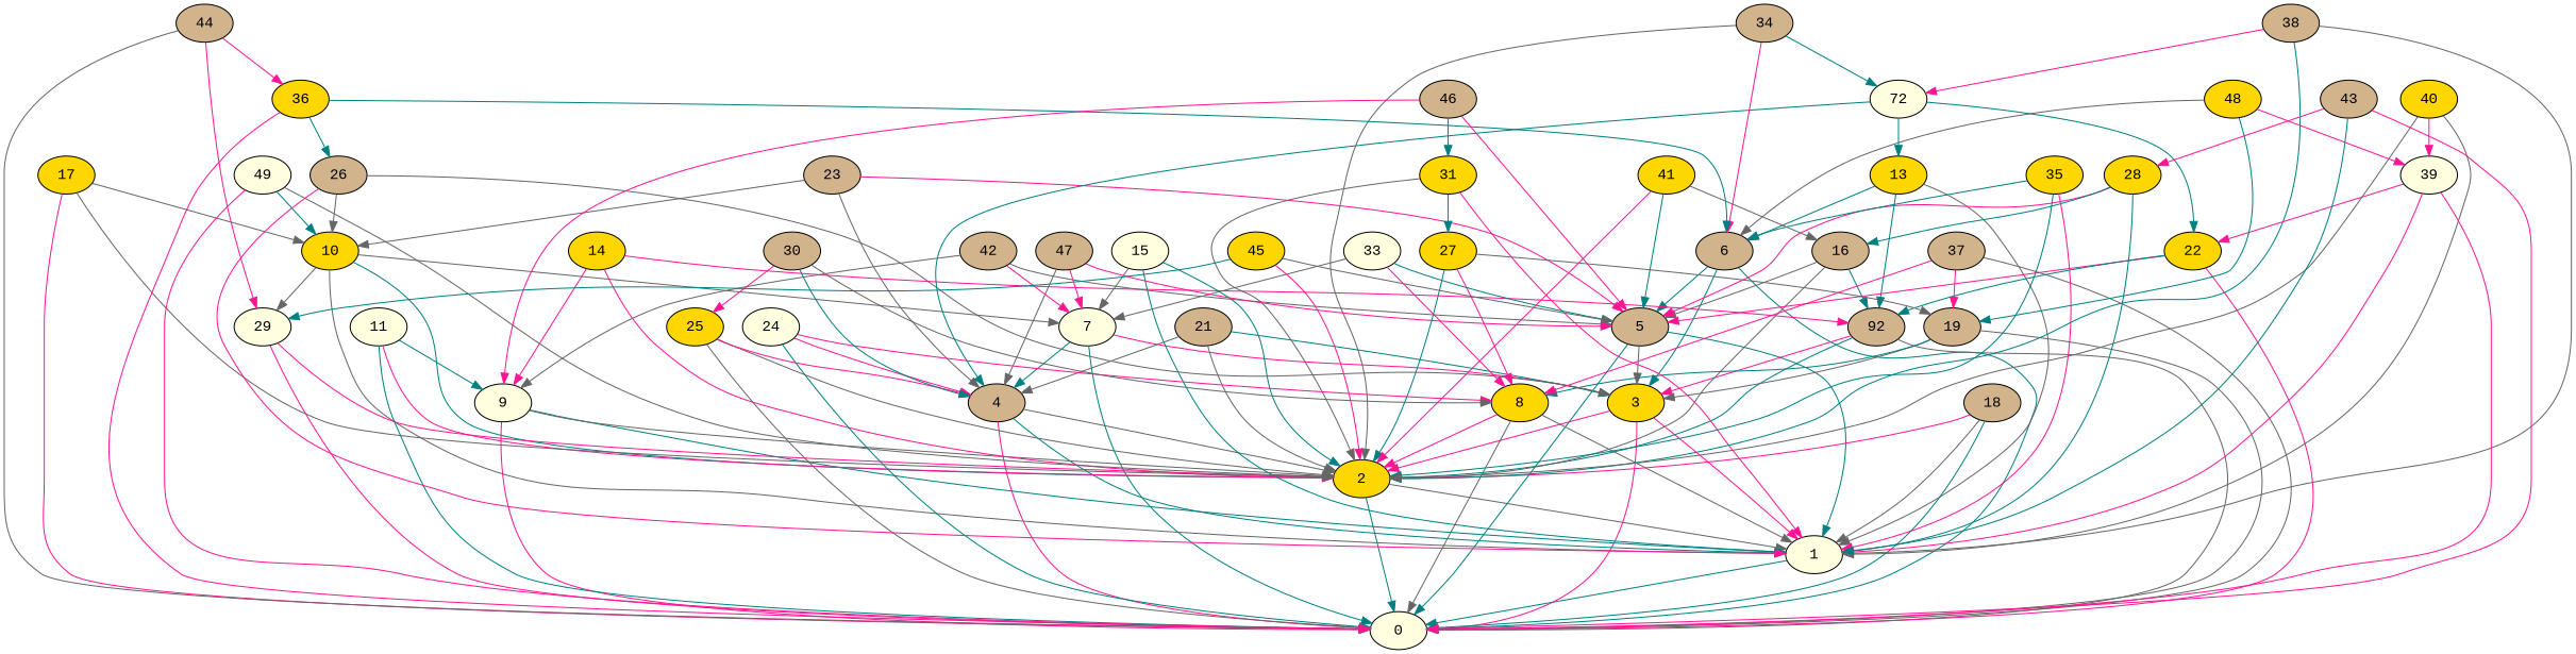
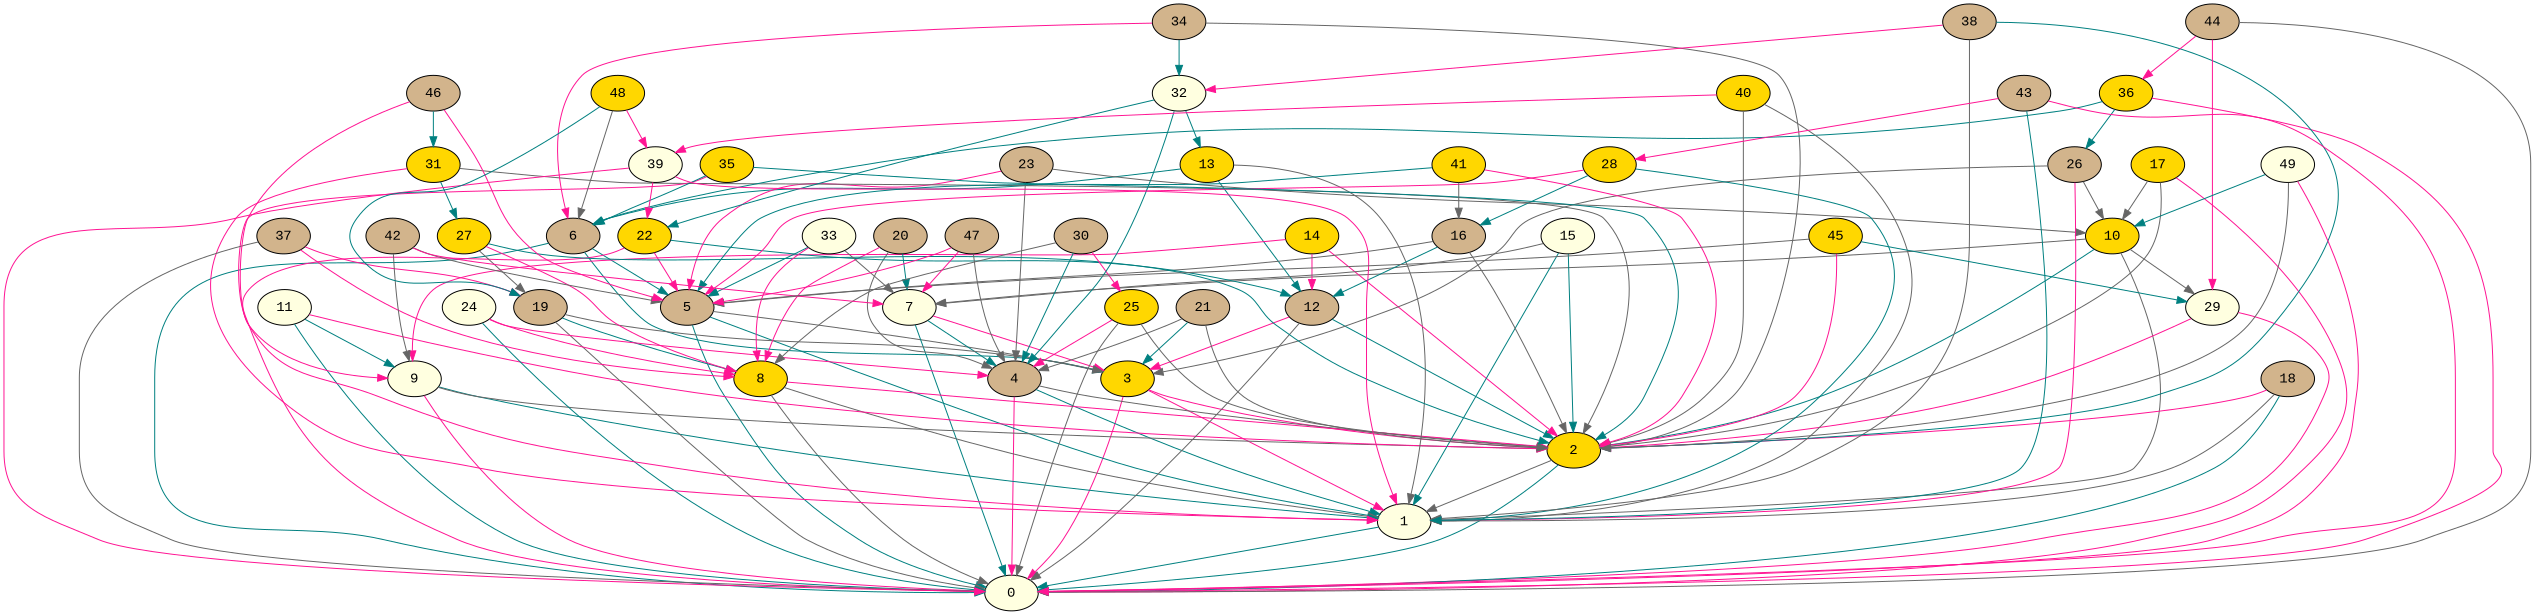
  digraph {
    fontname="Liberation Mono"
    node [fillcolor=tan fontname="Liberation Mono" style=filled]
    edge [color=deeppink fontname="Liberation Mono"]
    1 [fillcolor=lightyellow]
    0 [fillcolor=lightyellow]
    2 [fillcolor=gold]
    3 [fillcolor=gold]
    4
    5
    6
    7 [fillcolor=lightyellow]
    8 [fillcolor=gold]
    9 [fillcolor=lightyellow]
    10 [fillcolor=gold]
    29 [fillcolor=lightyellow]
    11 [fillcolor=lightyellow]
-   12 [label=92]
+   12
    13 [fillcolor=gold]
    14 [fillcolor=gold]
    15 [fillcolor=lightyellow]
    16
    17 [fillcolor=gold]
    18
    19
+   20
    21
    22 [fillcolor=gold]
    23
    24 [fillcolor=lightyellow]
    25 [fillcolor=gold]
    26
    27 [fillcolor=gold]
    28 [fillcolor=gold]
    30
    31 [fillcolor=gold]
-   32 [fillcolor=lightyellow label=72]
+   32 [fillcolor=lightyellow]
    33 [fillcolor=lightyellow]
    34
    35 [fillcolor=gold]
    36 [fillcolor=gold]
    37
    38
    39 [fillcolor=lightyellow]
    40 [fillcolor=gold]
    41 [fillcolor=gold]
    42
    43
    44
    45 [fillcolor=gold]
    46
    47
    48 [fillcolor=gold]
    49 [fillcolor=lightyellow]
    1 -> 0 [color=teal]
    2 -> 1 [color=gray40]
    2 -> 0 [color=teal]
    3 -> 1
    3 -> 0
    3 -> 2
    4 -> 1 [color=teal]
    4 -> 0
    4 -> 2 [color=gray40]
    5 -> 1 [color=teal]
    5 -> 0 [color=teal]
    5 -> 3 [color=gray40]
    6 -> 0 [color=teal]
    6 -> 3 [color=teal]
    6 -> 5 [color=teal]
    7 -> 0 [color=teal]
    7 -> 3
    7 -> 4 [color=teal]
    8 -> 1 [color=gray40]
    8 -> 0 [color=gray40]
    8 -> 2
    9 -> 1 [color=teal]
    9 -> 0
    9 -> 2 [color=gray40]
    10 -> 1 [color=gray40]
    10 -> 2 [color=teal]
    10 -> 7 [color=gray40]
    10 -> 29 [color=gray40]
    29 -> 0
    29 -> 2
    11 -> 0 [color=teal]
    11 -> 2
    11 -> 9 [color=teal]
    12 -> 0 [color=gray40]
    12 -> 2 [color=teal]
    12 -> 3
    13 -> 1 [color=gray40]
    13 -> 6 [color=teal]
    13 -> 12 [color=teal]
    14 -> 2
    14 -> 9
    14 -> 12
    15 -> 1 [color=teal]
    15 -> 2 [color=teal]
    15 -> 7 [color=gray40]
    16 -> 2 [color=gray40]
    16 -> 5 [color=gray40]
    16 -> 12 [color=teal]
    17 -> 0
    17 -> 2 [color=gray40]
    17 -> 10 [color=gray40]
    18 -> 1 [color=gray40]
    18 -> 0 [color=teal]
    18 -> 2
    19 -> 0 [color=gray40]
    19 -> 3 [color=gray40]
    19 -> 8 [color=teal]
+   20 -> 4 [color=gray40]
+   20 -> 7 [color=teal]
+   20 -> 8
    21 -> 2 [color=gray40]
    21 -> 3 [color=teal]
    21 -> 4 [color=gray40]
    22 -> 0
    22 -> 5
    22 -> 12 [color=teal]
    23 -> 4 [color=gray40]
    23 -> 5
    23 -> 10 [color=gray40]
    24 -> 0 [color=teal]
    24 -> 4
    24 -> 8
    25 -> 0 [color=gray40]
    25 -> 2 [color=gray40]
    25 -> 4
    26 -> 1
    26 -> 3 [color=gray40]
    26 -> 10 [color=gray40]
    27 -> 2 [color=teal]
    27 -> 8
    27 -> 19 [color=gray40]
    28 -> 1 [color=teal]
    28 -> 5
    28 -> 16 [color=teal]
    30 -> 4 [color=teal]
    30 -> 8 [color=gray40]
    30 -> 25
    31 -> 1
    31 -> 2 [color=gray40]
    31 -> 27 [color=teal]
    32 -> 4 [color=teal]
    32 -> 13 [color=teal]
    32 -> 22 [color=teal]
    33 -> 5 [color=teal]
    33 -> 7 [color=gray40]
    33 -> 8
    34 -> 2 [color=gray40]
    34 -> 6
    34 -> 32 [color=teal]
    35 -> 1
    35 -> 2 [color=teal]
    35 -> 6 [color=teal]
    36 -> 0
    36 -> 6 [color=teal]
    36 -> 26 [color=teal]
    37 -> 0 [color=gray40]
    37 -> 8
    37 -> 19
    38 -> 1 [color=gray40]
    38 -> 2 [color=teal]
    38 -> 32
    39 -> 1
    39 -> 0
    39 -> 22
    40 -> 1 [color=gray40]
    40 -> 2 [color=gray40]
    40 -> 39
    41 -> 2
    41 -> 5 [color=teal]
    41 -> 16 [color=gray40]
    42 -> 5 [color=gray40]
    42 -> 7
    42 -> 9 [color=gray40]
    43 -> 1 [color=teal]
    43 -> 0
    43 -> 28
    44 -> 0 [color=gray40]
    44 -> 29
    44 -> 36
    45 -> 2
    45 -> 5 [color=gray40]
    45 -> 29 [color=teal]
    46 -> 5
    46 -> 9
    46 -> 31 [color=teal]
    47 -> 4 [color=gray40]
    47 -> 5
    47 -> 7
    48 -> 6 [color=gray40]
    48 -> 19 [color=teal]
    48 -> 39
    49 -> 0
    49 -> 2 [color=gray40]
    49 -> 10 [color=teal]
  }
